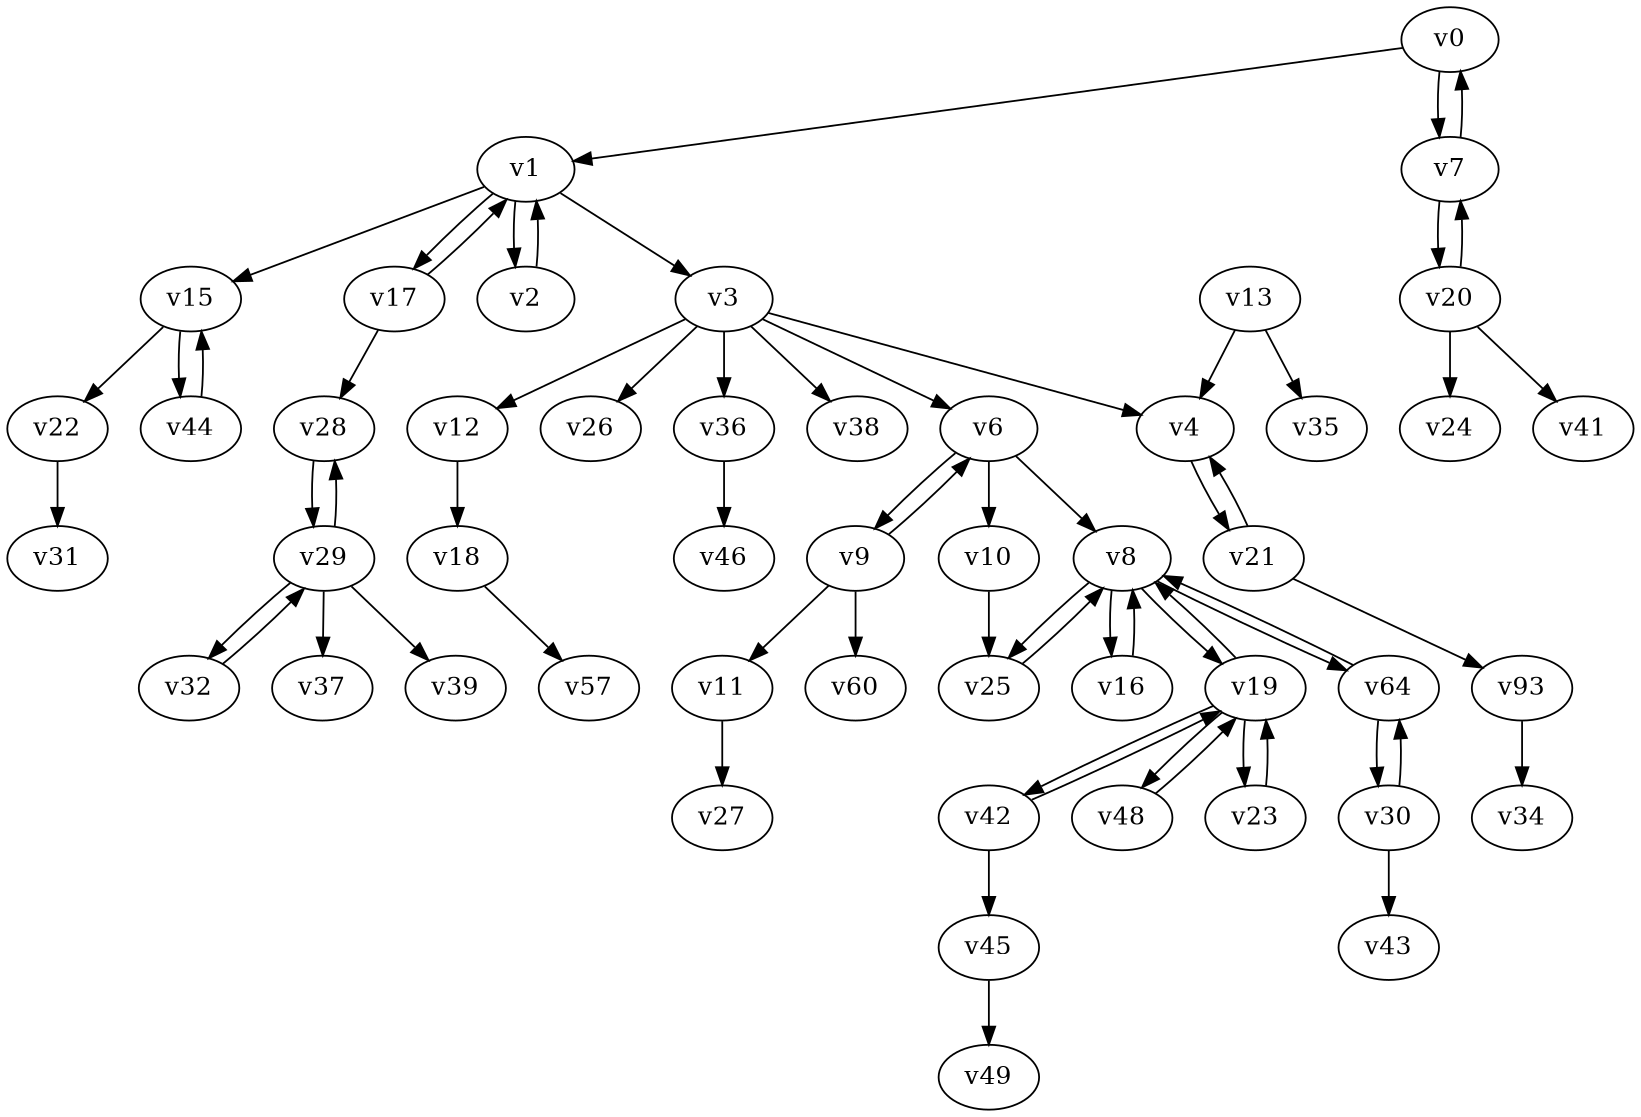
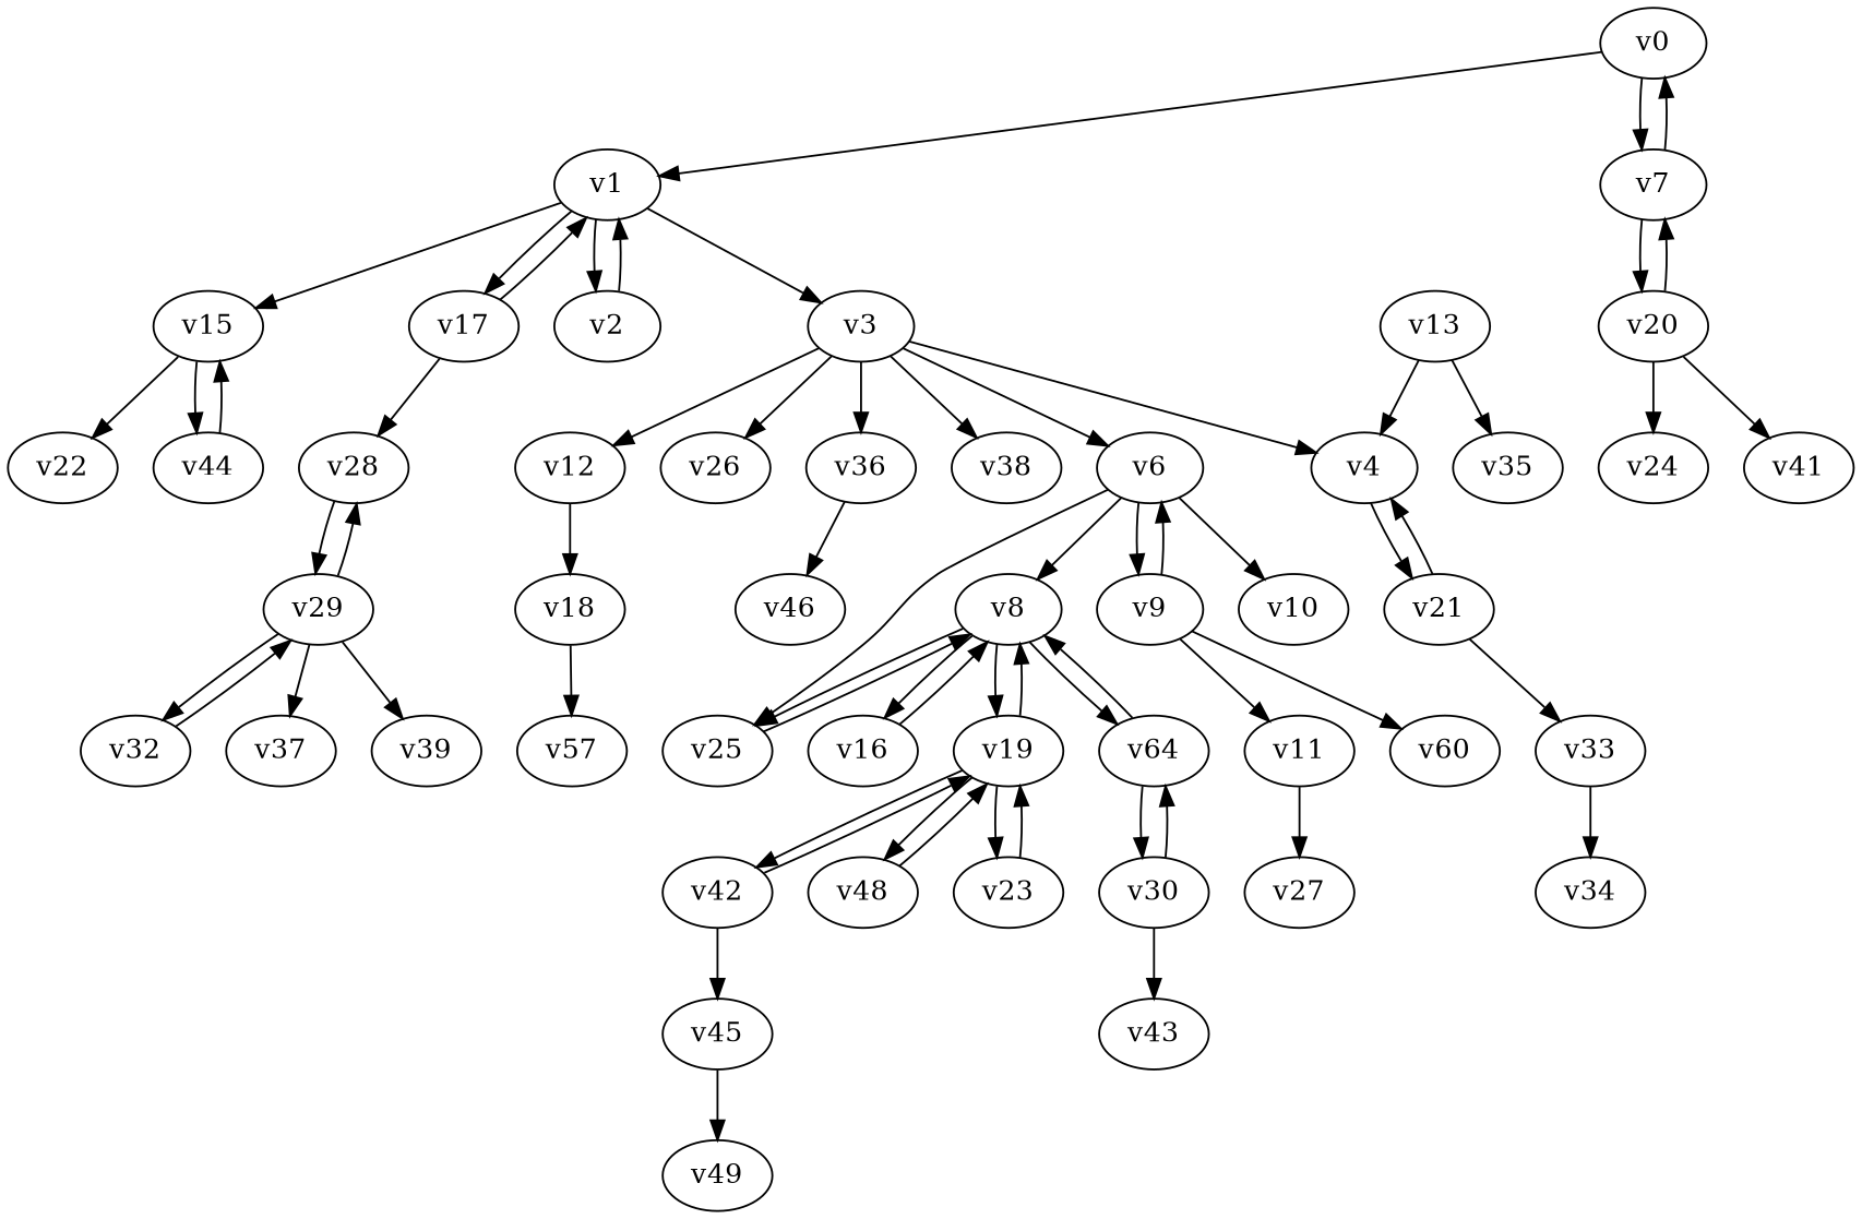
  digraph {
    node [player=0 weight=3]
    v0 [weight=5]
    v1 [player=1 weight=5]
    v7 [player=1]
    v2
    v3 [player=1 weight=10]
    v15 [player=1 weight=6]
    v17 [player=1 weight=14]
    v20 [weight=11]
    v4 [weight=0]
    v6 [weight=9]
    v12 [weight=1]
    v26 [weight=10]
    v36 [weight=13]
    v38 [weight=11]
    v22 [weight=2]
    v44 [weight=5]
    v28
    v21 [player=1 weight=10]
    v8 [weight=11]
    v9 [player=1 weight=-2]
    v10 [weight=14]
    v18 [weight=-1]
    v46 [weight=7]
    v13 [player=1 weight=13]
    v35 [player=1 weight=13]
-   v33 [player=1 weight=-3 label=v93]
+   v33 [player=1 weight=-3]
    v45 [player=1 weight=8]
    v49 [player=1 weight=5]
    n29 [label=v64 weight=15]
    v16 [weight=8]
    v19 [player=1 weight=8]
    v25 [player=1]
    v11 [player=1 weight=7]
    n34 [label=v60 weight=12]
    v24 [weight=1]
    v41 [player=1 weight=13]
    v30 [weight=14]
    v23 [player=1 weight=6]
    v42 [weight=12]
    v48 [weight=18]
    v27 [player=1 weight=6]
    n42 [label=v57 player=1 weight=13]
    v43 [player=1 weight=2]
-   v31 [player=1]
    v29 [player=1 weight=8]
    v34 [weight=10]
    v32 [weight=8]
    v37 [player=1 weight=7]
    v39 [player=1 weight=-3]
    v0 -> v1
    v0 -> v7
    v1 -> v2
    v1 -> v3
    v1 -> v15
    v1 -> v17
    v7 -> v0
    v7 -> v20
    v2 -> v1
    v3 -> v4
    v3 -> v6
    v3 -> v12
    v3 -> v26
    v3 -> v36
    v3 -> v38
    v15 -> v22
    v15 -> v44
    v17 -> v1
    v17 -> v28
    v20 -> v7
    v20 -> v24
    v20 -> v41
    v4 -> v21
    v6 -> v8
    v6 -> v9
    v6 -> v10
    v12 -> v18
    v36 -> v46
-   v22 -> v31
    v44 -> v15
    v28 -> v29
    v21 -> v4
    v21 -> v33
    v8 -> n29
    v8 -> v16
    v8 -> v19
    v8 -> v25
    v9 -> v6
    v9 -> v11
    v9 -> n34
-   v10 -> v25
+   v6 -> v25
    v18 -> n42
    v13 -> v4
    v13 -> v35
    v33 -> v34
    v45 -> v49
    n29 -> v8
    n29 -> v30
    v16 -> v8
    v19 -> v8
    v19 -> v23
    v19 -> v42
    v19 -> v48
    v25 -> v8
    v11 -> v27
    v30 -> n29
    v30 -> v43
    v23 -> v19
    v42 -> v45
    v42 -> v19
    v48 -> v19
    v29 -> v28
    v29 -> v32
    v29 -> v37
    v29 -> v39
    v32 -> v29
  }
